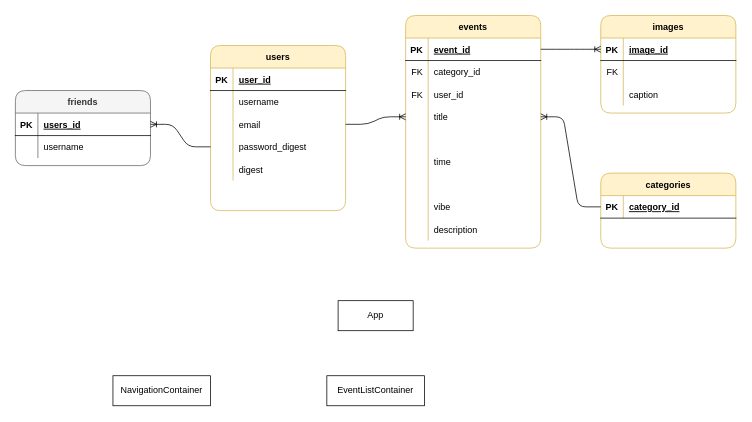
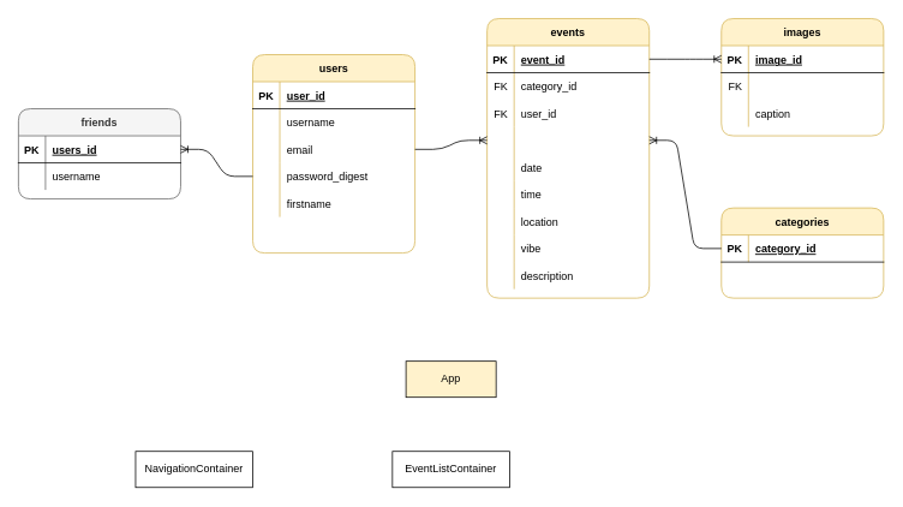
  <mxCell id="0" />
  <mxCell id="1" parent="0" />
  <mxCell id="2" value="users" style="shape=table;startSize=30;container=1;collapsible=1;childLayout=tableLayout;fixedRows=1;rowLines=0;fontStyle=1;align=center;resizeLast=1;rounded=1;sketch=0;fillColor=#fff2cc;strokeColor=#d6b656;" parent="1" vertex="1"><mxGeometry x="280" y="60" width="180" height="220" as="geometry" /></mxCell>
  <mxCell id="3" value="" style="shape=partialRectangle;collapsible=0;dropTarget=0;pointerEvents=0;fillColor=none;top=0;left=0;bottom=1;right=0;points=[[0,0.5],[1,0.5]];portConstraint=eastwest;" parent="2" vertex="1"><mxGeometry y="30" width="180" height="30" as="geometry" /></mxCell>
  <mxCell id="4" value="PK" style="shape=partialRectangle;connectable=0;fillColor=none;top=0;left=0;bottom=0;right=0;fontStyle=1;overflow=hidden;" parent="3" vertex="1"><mxGeometry width="30" height="30" as="geometry" /></mxCell>
  <mxCell id="5" value="user_id" style="shape=partialRectangle;connectable=0;fillColor=none;top=0;left=0;bottom=0;right=0;align=left;spacingLeft=6;fontStyle=5;overflow=hidden;" parent="3" vertex="1"><mxGeometry x="30" width="150" height="30" as="geometry" /></mxCell>
  <mxCell id="6" value="" style="shape=partialRectangle;collapsible=0;dropTarget=0;pointerEvents=0;fillColor=none;top=0;left=0;bottom=0;right=0;points=[[0,0.5],[1,0.5]];portConstraint=eastwest;" parent="2" vertex="1"><mxGeometry y="60" width="180" height="30" as="geometry" /></mxCell>
  <mxCell id="7" value="" style="shape=partialRectangle;connectable=0;fillColor=none;top=0;left=0;bottom=0;right=0;editable=1;overflow=hidden;" parent="6" vertex="1"><mxGeometry width="30" height="30" as="geometry" /></mxCell>
  <mxCell id="8" value="username" style="shape=partialRectangle;connectable=0;fillColor=none;top=0;left=0;bottom=0;right=0;align=left;spacingLeft=6;overflow=hidden;" parent="6" vertex="1"><mxGeometry x="30" width="150" height="30" as="geometry" /></mxCell>
  <mxCell id="9" value="" style="shape=partialRectangle;collapsible=0;dropTarget=0;pointerEvents=0;fillColor=none;top=0;left=0;bottom=0;right=0;points=[[0,0.5],[1,0.5]];portConstraint=eastwest;" parent="2" vertex="1"><mxGeometry y="90" width="180" height="30" as="geometry" /></mxCell>
  <mxCell id="10" value="" style="shape=partialRectangle;connectable=0;fillColor=none;top=0;left=0;bottom=0;right=0;editable=1;overflow=hidden;" parent="9" vertex="1"><mxGeometry width="30" height="30" as="geometry" /></mxCell>
  <mxCell id="11" value="email" style="shape=partialRectangle;connectable=0;fillColor=none;top=0;left=0;bottom=0;right=0;align=left;spacingLeft=6;overflow=hidden;" parent="9" vertex="1"><mxGeometry x="30" width="150" height="30" as="geometry" /></mxCell>
  <mxCell id="12" value="" style="shape=partialRectangle;collapsible=0;dropTarget=0;pointerEvents=0;fillColor=none;top=0;left=0;bottom=0;right=0;points=[[0,0.5],[1,0.5]];portConstraint=eastwest;" parent="2" vertex="1"><mxGeometry y="120" width="180" height="30" as="geometry" /></mxCell>
  <mxCell id="13" value="" style="shape=partialRectangle;connectable=0;fillColor=none;top=0;left=0;bottom=0;right=0;editable=1;overflow=hidden;" parent="12" vertex="1"><mxGeometry width="30" height="30" as="geometry" /></mxCell>
  <mxCell id="14" value="password_digest" style="shape=partialRectangle;connectable=0;fillColor=none;top=0;left=0;bottom=0;right=0;align=left;spacingLeft=6;overflow=hidden;" parent="12" vertex="1"><mxGeometry x="30" width="150" height="30" as="geometry" /></mxCell>
  <mxCell id="15" value="" style="shape=partialRectangle;collapsible=0;dropTarget=0;pointerEvents=0;fillColor=none;top=0;left=0;bottom=0;right=0;points=[[0,0.5],[1,0.5]];portConstraint=eastwest;" parent="2" vertex="1"><mxGeometry y="150" width="180" height="30" as="geometry" /></mxCell>
  <mxCell id="16" value="" style="shape=partialRectangle;connectable=0;fillColor=none;top=0;left=0;bottom=0;right=0;editable=1;overflow=hidden;" parent="15" vertex="1"><mxGeometry width="30" height="30" as="geometry" /></mxCell>
- <mxCell id="17" value="digest" style="shape=partialRectangle;connectable=0;fillColor=none;top=0;left=0;bottom=0;right=0;align=left;spacingLeft=6;overflow=hidden;" parent="15" vertex="1"><mxGeometry x="30" width="150" height="30" as="geometry" /></mxCell>
+ <mxCell id="17" value="firstname" style="shape=partialRectangle;connectable=0;fillColor=none;top=0;left=0;bottom=0;right=0;align=left;spacingLeft=6;overflow=hidden;" parent="15" vertex="1"><mxGeometry x="30" width="150" height="30" as="geometry" /></mxCell>
  <mxCell id="18" value="" style="shape=partialRectangle;collapsible=0;dropTarget=0;pointerEvents=0;fillColor=none;top=0;left=0;bottom=0;right=0;points=[[0,0.5],[1,0.5]];portConstraint=eastwest;" parent="2" vertex="1"><mxGeometry y="180" width="180" height="30" as="geometry" /></mxCell>
  <mxCell id="19" value="" style="shape=partialRectangle;connectable=0;fillColor=none;top=0;left=0;bottom=0;right=0;editable=1;overflow=hidden;" parent="18" vertex="1"><mxGeometry width="30" height="30" as="geometry" /></mxCell>
  <mxCell id="20" value="categories" style="shape=table;startSize=30;container=1;collapsible=1;childLayout=tableLayout;fixedRows=1;rowLines=0;fontStyle=1;align=center;resizeLast=1;rounded=1;fillColor=#fff2cc;strokeColor=#d6b656;" parent="1" vertex="1"><mxGeometry x="800" y="230" width="180" height="100" as="geometry" /></mxCell>
  <mxCell id="21" value="" style="shape=partialRectangle;collapsible=0;dropTarget=0;pointerEvents=0;fillColor=none;top=0;left=0;bottom=1;right=0;points=[[0,0.5],[1,0.5]];portConstraint=eastwest;" parent="20" vertex="1"><mxGeometry y="30" width="180" height="30" as="geometry" /></mxCell>
  <mxCell id="22" value="PK" style="shape=partialRectangle;connectable=0;fillColor=none;top=0;left=0;bottom=0;right=0;fontStyle=1;overflow=hidden;" parent="21" vertex="1"><mxGeometry width="30" height="30" as="geometry" /></mxCell>
  <mxCell id="23" value="category_id" style="shape=partialRectangle;connectable=0;fillColor=none;top=0;left=0;bottom=0;right=0;align=left;spacingLeft=6;fontStyle=5;overflow=hidden;" parent="21" vertex="1"><mxGeometry x="30" width="150" height="30" as="geometry" /></mxCell>
  <mxCell id="24" value="" style="shape=partialRectangle;collapsible=0;dropTarget=0;pointerEvents=0;fillColor=none;top=0;left=0;bottom=0;right=0;points=[[0,0.5],[1,0.5]];portConstraint=eastwest;" parent="20" vertex="1"><mxGeometry y="60" width="180" height="30" as="geometry" /></mxCell>
  <mxCell id="25" value="" style="shape=partialRectangle;connectable=0;fillColor=none;top=0;left=0;bottom=0;right=0;editable=1;overflow=hidden;" parent="24" vertex="1"><mxGeometry width="30" height="30" as="geometry" /></mxCell>
  <mxCell id="26" value="events" style="shape=table;startSize=30;container=1;collapsible=1;childLayout=tableLayout;fixedRows=1;rowLines=0;fontStyle=1;align=center;resizeLast=1;rounded=1;fillColor=#fff2cc;strokeColor=#d6b656;" parent="1" vertex="1"><mxGeometry x="540" y="20" width="180" height="310" as="geometry" /></mxCell>
  <mxCell id="27" value="" style="shape=partialRectangle;collapsible=0;dropTarget=0;pointerEvents=0;fillColor=none;top=0;left=0;bottom=1;right=0;points=[[0,0.5],[1,0.5]];portConstraint=eastwest;" parent="26" vertex="1"><mxGeometry y="30" width="180" height="30" as="geometry" /></mxCell>
  <mxCell id="28" value="PK" style="shape=partialRectangle;connectable=0;fillColor=none;top=0;left=0;bottom=0;right=0;fontStyle=1;overflow=hidden;" parent="27" vertex="1"><mxGeometry width="30" height="30" as="geometry" /></mxCell>
  <mxCell id="29" value="event_id" style="shape=partialRectangle;connectable=0;fillColor=none;top=0;left=0;bottom=0;right=0;align=left;spacingLeft=6;fontStyle=5;overflow=hidden;" parent="27" vertex="1"><mxGeometry x="30" width="150" height="30" as="geometry" /></mxCell>
  <mxCell id="30" value="" style="shape=partialRectangle;collapsible=0;dropTarget=0;pointerEvents=0;fillColor=none;top=0;left=0;bottom=0;right=0;points=[[0,0.5],[1,0.5]];portConstraint=eastwest;" parent="26" vertex="1"><mxGeometry y="60" width="180" height="30" as="geometry" /></mxCell>
  <mxCell id="31" value="" style="shape=partialRectangle;connectable=0;fillColor=none;top=0;left=0;bottom=0;right=0;editable=1;overflow=hidden;" parent="30" vertex="1"><mxGeometry width="30" height="30" as="geometry" /></mxCell>
  <mxCell id="32" value="category_id" style="shape=partialRectangle;connectable=0;fillColor=none;top=0;left=0;bottom=0;right=0;align=left;spacingLeft=6;overflow=hidden;" parent="30" vertex="1"><mxGeometry x="30" width="150" height="30" as="geometry" /></mxCell>
  <mxCell id="33" value="" style="shape=partialRectangle;collapsible=0;dropTarget=0;pointerEvents=0;fillColor=none;top=0;left=0;bottom=0;right=0;points=[[0,0.5],[1,0.5]];portConstraint=eastwest;" parent="26" vertex="1"><mxGeometry y="90" width="180" height="30" as="geometry" /></mxCell>
  <mxCell id="34" value="" style="shape=partialRectangle;connectable=0;fillColor=none;top=0;left=0;bottom=0;right=0;editable=1;overflow=hidden;" parent="33" vertex="1"><mxGeometry width="30" height="30" as="geometry" /></mxCell>
  <mxCell id="35" value="user_id" style="shape=partialRectangle;connectable=0;fillColor=none;top=0;left=0;bottom=0;right=0;align=left;spacingLeft=6;overflow=hidden;" parent="33" vertex="1"><mxGeometry x="30" width="150" height="30" as="geometry" /></mxCell>
  <mxCell id="36" value="" style="shape=partialRectangle;collapsible=0;dropTarget=0;pointerEvents=0;fillColor=none;top=0;left=0;bottom=0;right=0;points=[[0,0.5],[1,0.5]];portConstraint=eastwest;" parent="26" vertex="1"><mxGeometry y="120" width="180" height="30" as="geometry" /></mxCell>
  <mxCell id="37" value="" style="shape=partialRectangle;connectable=0;fillColor=none;top=0;left=0;bottom=0;right=0;editable=1;overflow=hidden;" parent="36" vertex="1"><mxGeometry width="30" height="30" as="geometry" /></mxCell>
- <mxCell id="38" value="title" style="shape=partialRectangle;connectable=0;fillColor=none;top=0;left=0;bottom=0;right=0;align=left;spacingLeft=6;overflow=hidden;" parent="36" vertex="1"><mxGeometry x="30" width="150" height="30" as="geometry" /></mxCell>
  <mxCell id="39" value="" style="shape=partialRectangle;collapsible=0;dropTarget=0;pointerEvents=0;fillColor=none;top=0;left=0;bottom=0;right=0;points=[[0,0.5],[1,0.5]];portConstraint=eastwest;" parent="26" vertex="1"><mxGeometry y="150" width="180" height="30" as="geometry" /></mxCell>
  <mxCell id="40" value="" style="shape=partialRectangle;connectable=0;fillColor=none;top=0;left=0;bottom=0;right=0;editable=1;overflow=hidden;" parent="39" vertex="1"><mxGeometry width="30" height="30" as="geometry" /></mxCell>
+ <mxCell id="41" value="date" style="shape=partialRectangle;connectable=0;fillColor=none;top=0;left=0;bottom=0;right=0;align=left;spacingLeft=6;overflow=hidden;" parent="39" vertex="1"><mxGeometry x="30" width="150" height="30" as="geometry" /></mxCell>
  <mxCell id="42" value="" style="shape=partialRectangle;collapsible=0;dropTarget=0;pointerEvents=0;fillColor=none;top=0;left=0;bottom=0;right=0;points=[[0,0.5],[1,0.5]];portConstraint=eastwest;" parent="26" vertex="1"><mxGeometry y="180" width="180" height="30" as="geometry" /></mxCell>
  <mxCell id="43" value="" style="shape=partialRectangle;connectable=0;fillColor=none;top=0;left=0;bottom=0;right=0;editable=1;overflow=hidden;" parent="42" vertex="1"><mxGeometry width="30" height="30" as="geometry" /></mxCell>
  <mxCell id="44" value="time" style="shape=partialRectangle;connectable=0;fillColor=none;top=0;left=0;bottom=0;right=0;align=left;spacingLeft=6;overflow=hidden;" parent="42" vertex="1"><mxGeometry x="30" width="150" height="30" as="geometry" /></mxCell>
  <mxCell id="45" value="" style="shape=partialRectangle;collapsible=0;dropTarget=0;pointerEvents=0;fillColor=none;top=0;left=0;bottom=0;right=0;points=[[0,0.5],[1,0.5]];portConstraint=eastwest;" parent="26" vertex="1"><mxGeometry y="210" width="180" height="30" as="geometry" /></mxCell>
  <mxCell id="46" value="" style="shape=partialRectangle;connectable=0;fillColor=none;top=0;left=0;bottom=0;right=0;editable=1;overflow=hidden;" parent="45" vertex="1"><mxGeometry width="30" height="30" as="geometry" /></mxCell>
+ <mxCell id="47" value="location" style="shape=partialRectangle;connectable=0;fillColor=none;top=0;left=0;bottom=0;right=0;align=left;spacingLeft=6;overflow=hidden;" parent="45" vertex="1"><mxGeometry x="30" width="150" height="30" as="geometry" /></mxCell>
  <mxCell id="48" value="" style="shape=partialRectangle;collapsible=0;dropTarget=0;pointerEvents=0;fillColor=none;top=0;left=0;bottom=0;right=0;points=[[0,0.5],[1,0.5]];portConstraint=eastwest;" parent="26" vertex="1"><mxGeometry y="240" width="180" height="30" as="geometry" /></mxCell>
  <mxCell id="49" value="" style="shape=partialRectangle;connectable=0;fillColor=none;top=0;left=0;bottom=0;right=0;editable=1;overflow=hidden;" parent="48" vertex="1"><mxGeometry width="30" height="30" as="geometry" /></mxCell>
  <mxCell id="50" value="vibe" style="shape=partialRectangle;connectable=0;fillColor=none;top=0;left=0;bottom=0;right=0;align=left;spacingLeft=6;overflow=hidden;" parent="48" vertex="1"><mxGeometry x="30" width="150" height="30" as="geometry" /></mxCell>
  <mxCell id="51" value="" style="shape=partialRectangle;collapsible=0;dropTarget=0;pointerEvents=0;fillColor=none;top=0;left=0;bottom=0;right=0;points=[[0,0.5],[1,0.5]];portConstraint=eastwest;" parent="26" vertex="1"><mxGeometry y="270" width="180" height="30" as="geometry" /></mxCell>
  <mxCell id="52" value="" style="shape=partialRectangle;connectable=0;fillColor=none;top=0;left=0;bottom=0;right=0;editable=1;overflow=hidden;" parent="51" vertex="1"><mxGeometry width="30" height="30" as="geometry" /></mxCell>
  <mxCell id="53" value="description" style="shape=partialRectangle;connectable=0;fillColor=none;top=0;left=0;bottom=0;right=0;align=left;spacingLeft=6;overflow=hidden;" parent="51" vertex="1"><mxGeometry x="30" width="150" height="30" as="geometry" /></mxCell>
  <mxCell id="54" value="" style="edgeStyle=entityRelationEdgeStyle;fontSize=12;html=1;endArrow=ERoneToMany;exitX=1;exitY=0.5;exitDx=0;exitDy=0;entryX=0;entryY=0.5;entryDx=0;entryDy=0;" parent="1" source="9" target="36" edge="1"><mxGeometry width="100" height="100" relative="1" as="geometry"><mxPoint x="530" y="190" as="sourcePoint" /><mxPoint x="630" y="90" as="targetPoint" /></mxGeometry></mxCell>
  <mxCell id="55" value="FK" style="shape=partialRectangle;connectable=0;fillColor=none;top=0;left=0;bottom=0;right=0;align=left;spacingLeft=6;overflow=hidden;" parent="1" vertex="1"><mxGeometry x="540" y="80" width="30" height="30" as="geometry" /></mxCell>
  <mxCell id="56" value="images" style="shape=table;startSize=30;container=1;collapsible=1;childLayout=tableLayout;fixedRows=1;rowLines=0;fontStyle=1;align=center;resizeLast=1;rounded=1;fillColor=#fff2cc;strokeColor=#d6b656;" parent="1" vertex="1"><mxGeometry x="800" y="20" width="180" height="130" as="geometry" /></mxCell>
  <mxCell id="57" value="" style="shape=partialRectangle;collapsible=0;dropTarget=0;pointerEvents=0;fillColor=none;top=0;left=0;bottom=1;right=0;points=[[0,0.5],[1,0.5]];portConstraint=eastwest;" parent="56" vertex="1"><mxGeometry y="30" width="180" height="30" as="geometry" /></mxCell>
  <mxCell id="58" value="PK" style="shape=partialRectangle;connectable=0;fillColor=none;top=0;left=0;bottom=0;right=0;fontStyle=1;overflow=hidden;" parent="57" vertex="1"><mxGeometry width="30" height="30" as="geometry" /></mxCell>
  <mxCell id="59" value="image_id" style="shape=partialRectangle;connectable=0;fillColor=none;top=0;left=0;bottom=0;right=0;align=left;spacingLeft=6;fontStyle=5;overflow=hidden;" parent="57" vertex="1"><mxGeometry x="30" width="150" height="30" as="geometry" /></mxCell>
  <mxCell id="60" value="" style="shape=partialRectangle;collapsible=0;dropTarget=0;pointerEvents=0;fillColor=none;top=0;left=0;bottom=0;right=0;points=[[0,0.5],[1,0.5]];portConstraint=eastwest;" parent="56" vertex="1"><mxGeometry y="60" width="180" height="30" as="geometry" /></mxCell>
  <mxCell id="61" value="" style="shape=partialRectangle;connectable=0;fillColor=none;top=0;left=0;bottom=0;right=0;editable=1;overflow=hidden;" parent="60" vertex="1"><mxGeometry width="30" height="30" as="geometry" /></mxCell>
  <mxCell id="62" value="" style="shape=partialRectangle;collapsible=0;dropTarget=0;pointerEvents=0;fillColor=none;top=0;left=0;bottom=0;right=0;points=[[0,0.5],[1,0.5]];portConstraint=eastwest;" vertex="1" parent="56"><mxGeometry y="90" width="180" height="30" as="geometry" /></mxCell>
  <mxCell id="63" value="" style="shape=partialRectangle;connectable=0;fillColor=none;top=0;left=0;bottom=0;right=0;editable=1;overflow=hidden;" vertex="1" parent="62"><mxGeometry width="30" height="30" as="geometry" /></mxCell>
  <mxCell id="64" value="caption" style="shape=partialRectangle;connectable=0;fillColor=none;top=0;left=0;bottom=0;right=0;align=left;spacingLeft=6;overflow=hidden;" vertex="1" parent="62"><mxGeometry x="30" width="150" height="30" as="geometry" /></mxCell>
  <mxCell id="65" value="FK" style="shape=partialRectangle;connectable=0;fillColor=none;top=0;left=0;bottom=0;right=0;align=left;spacingLeft=6;overflow=hidden;" parent="1" vertex="1"><mxGeometry x="800" y="80" width="30" height="30" as="geometry" /></mxCell>
  <mxCell id="66" value="" style="edgeStyle=entityRelationEdgeStyle;fontSize=12;html=1;endArrow=ERoneToMany;exitX=1;exitY=0.5;exitDx=0;exitDy=0;entryX=0;entryY=0.5;entryDx=0;entryDy=0;" parent="1" source="27" target="57" edge="1"><mxGeometry width="100" height="100" relative="1" as="geometry"><mxPoint x="440" y="90" as="sourcePoint" /><mxPoint x="550" y="75" as="targetPoint" /></mxGeometry></mxCell>
  <mxCell id="67" value="FK" style="shape=partialRectangle;connectable=0;fillColor=none;top=0;left=0;bottom=0;right=0;align=left;spacingLeft=6;overflow=hidden;" parent="1" vertex="1"><mxGeometry x="540" y="110" width="30" height="30" as="geometry" /></mxCell>
  <mxCell id="68" value="friends" style="shape=table;startSize=30;container=1;collapsible=1;childLayout=tableLayout;fixedRows=1;rowLines=0;fontStyle=1;align=center;resizeLast=1;rounded=1;fillColor=#f5f5f5;strokeColor=#666666;fontColor=#333333;" vertex="1" parent="1"><mxGeometry x="20" y="120" width="180" height="100" as="geometry" /></mxCell>
  <mxCell id="69" value="" style="shape=partialRectangle;collapsible=0;dropTarget=0;pointerEvents=0;fillColor=none;top=0;left=0;bottom=1;right=0;points=[[0,0.5],[1,0.5]];portConstraint=eastwest;" vertex="1" parent="68"><mxGeometry y="30" width="180" height="30" as="geometry" /></mxCell>
  <mxCell id="70" value="PK" style="shape=partialRectangle;connectable=0;fillColor=none;top=0;left=0;bottom=0;right=0;fontStyle=1;overflow=hidden;" vertex="1" parent="69"><mxGeometry width="30" height="30" as="geometry" /></mxCell>
  <mxCell id="71" value="users_id" style="shape=partialRectangle;connectable=0;fillColor=none;top=0;left=0;bottom=0;right=0;align=left;spacingLeft=6;fontStyle=5;overflow=hidden;" vertex="1" parent="69"><mxGeometry x="30" width="150" height="30" as="geometry" /></mxCell>
  <mxCell id="72" value="" style="shape=partialRectangle;collapsible=0;dropTarget=0;pointerEvents=0;fillColor=none;top=0;left=0;bottom=0;right=0;points=[[0,0.5],[1,0.5]];portConstraint=eastwest;" vertex="1" parent="68"><mxGeometry y="60" width="180" height="30" as="geometry" /></mxCell>
  <mxCell id="73" value="" style="shape=partialRectangle;connectable=0;fillColor=none;top=0;left=0;bottom=0;right=0;editable=1;overflow=hidden;" vertex="1" parent="72"><mxGeometry width="30" height="30" as="geometry" /></mxCell>
  <mxCell id="74" value="username" style="shape=partialRectangle;connectable=0;fillColor=none;top=0;left=0;bottom=0;right=0;align=left;spacingLeft=6;overflow=hidden;" vertex="1" parent="72"><mxGeometry x="30" width="150" height="30" as="geometry" /></mxCell>
  <mxCell id="75" value="" style="edgeStyle=entityRelationEdgeStyle;fontSize=12;html=1;endArrow=ERoneToMany;exitX=0;exitY=0.5;exitDx=0;exitDy=0;entryX=1;entryY=0.5;entryDx=0;entryDy=0;" edge="1" parent="1" source="12" target="69"><mxGeometry width="100" height="100" relative="1" as="geometry"><mxPoint x="470" y="175" as="sourcePoint" /><mxPoint x="550" y="165" as="targetPoint" /></mxGeometry></mxCell>
  <mxCell id="76" value="" style="edgeStyle=entityRelationEdgeStyle;fontSize=12;html=1;endArrow=ERoneToMany;exitX=0;exitY=0.5;exitDx=0;exitDy=0;entryX=1;entryY=0.5;entryDx=0;entryDy=0;" edge="1" parent="1" source="21" target="36"><mxGeometry width="100" height="100" relative="1" as="geometry"><mxPoint x="470" y="175" as="sourcePoint" /><mxPoint x="550" y="165" as="targetPoint" /></mxGeometry></mxCell>
- <mxCell id="77" value="App" style="whiteSpace=wrap;html=1;align=center;" vertex="1" parent="1"><mxGeometry x="450" y="400" width="100" height="40" as="geometry" /></mxCell>
+ <mxCell id="77" value="App" style="whiteSpace=wrap;html=1;align=center;fillColor=#fff2cc;" vertex="1" parent="1"><mxGeometry x="450" y="400" width="100" height="40" as="geometry" /></mxCell>
  <mxCell id="78" value="NavigationContainer" style="whiteSpace=wrap;html=1;align=center;" vertex="1" parent="1"><mxGeometry x="150" y="500" width="130" height="40" as="geometry" /></mxCell>
  <mxCell id="79" value="EventListContainer" style="whiteSpace=wrap;html=1;align=center;" vertex="1" parent="1"><mxGeometry x="435" y="500" width="130" height="40" as="geometry" /></mxCell>
